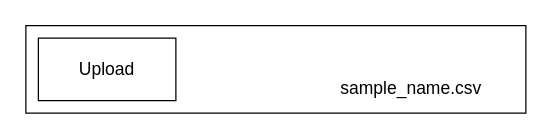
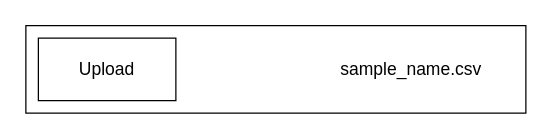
  <mxCell id="0" />
  <mxCell id="1" parent="0" />
  <mxCell id="2" value="" style="rounded=0;whiteSpace=wrap;html=1;" parent="1" vertex="1"><mxGeometry x="20" y="20" width="400" height="70" as="geometry" /></mxCell>
  <mxCell id="3" value="&lt;font style=&quot;font-size: 14px;&quot;&gt;Upload&lt;/font&gt;" style="rounded=0;whiteSpace=wrap;html=1;" parent="1" vertex="1"><mxGeometry x="30" y="30" width="110" height="50" as="geometry" /></mxCell>
- <mxCell id="4" value="&lt;font style=&quot;font-size: 14px;&quot;&gt;sample_name.csv&lt;/font&gt;" style="text;html=1;strokeColor=none;fillColor=none;align=left;verticalAlign=middle;whiteSpace=wrap;rounded=0;" parent="1" vertex="1"><mxGeometry x="270" y="55" width="140" height="30" as="geometry" /></mxCell>
+ <mxCell id="4" value="&lt;font style=&quot;font-size: 14px;&quot;&gt;sample_name.csv&lt;/font&gt;" style="text;html=1;strokeColor=none;fillColor=none;align=left;verticalAlign=middle;whiteSpace=wrap;rounded=0;" parent="1" vertex="1"><mxGeometry x="270" y="40" width="140" height="30" as="geometry" /></mxCell>
